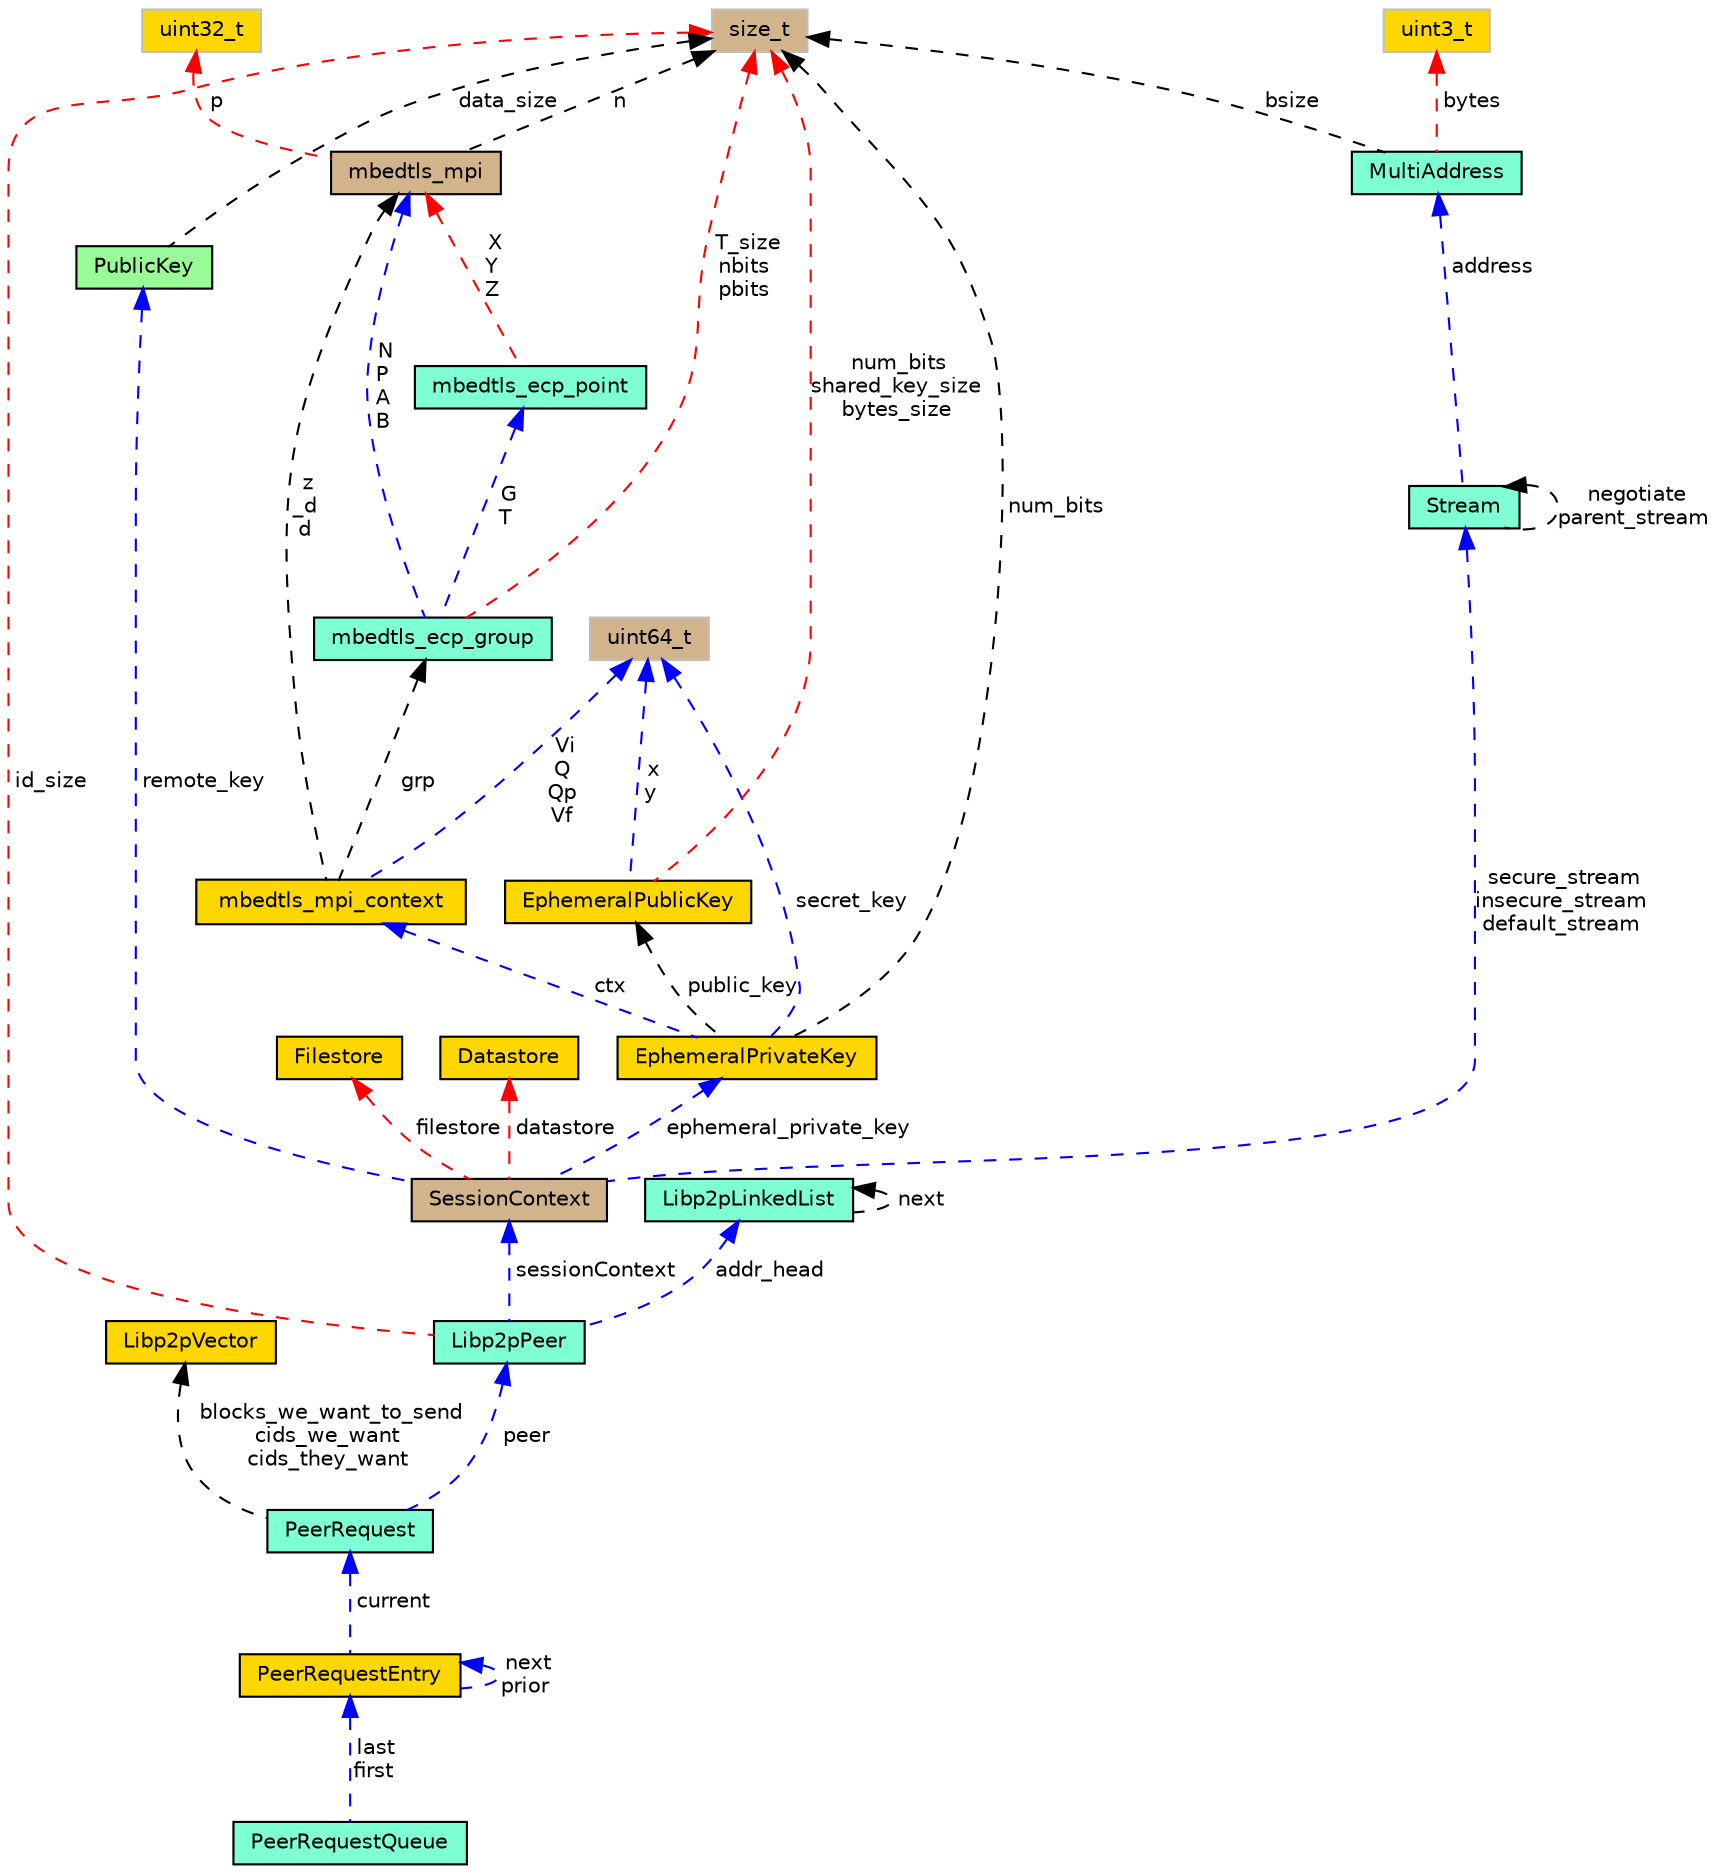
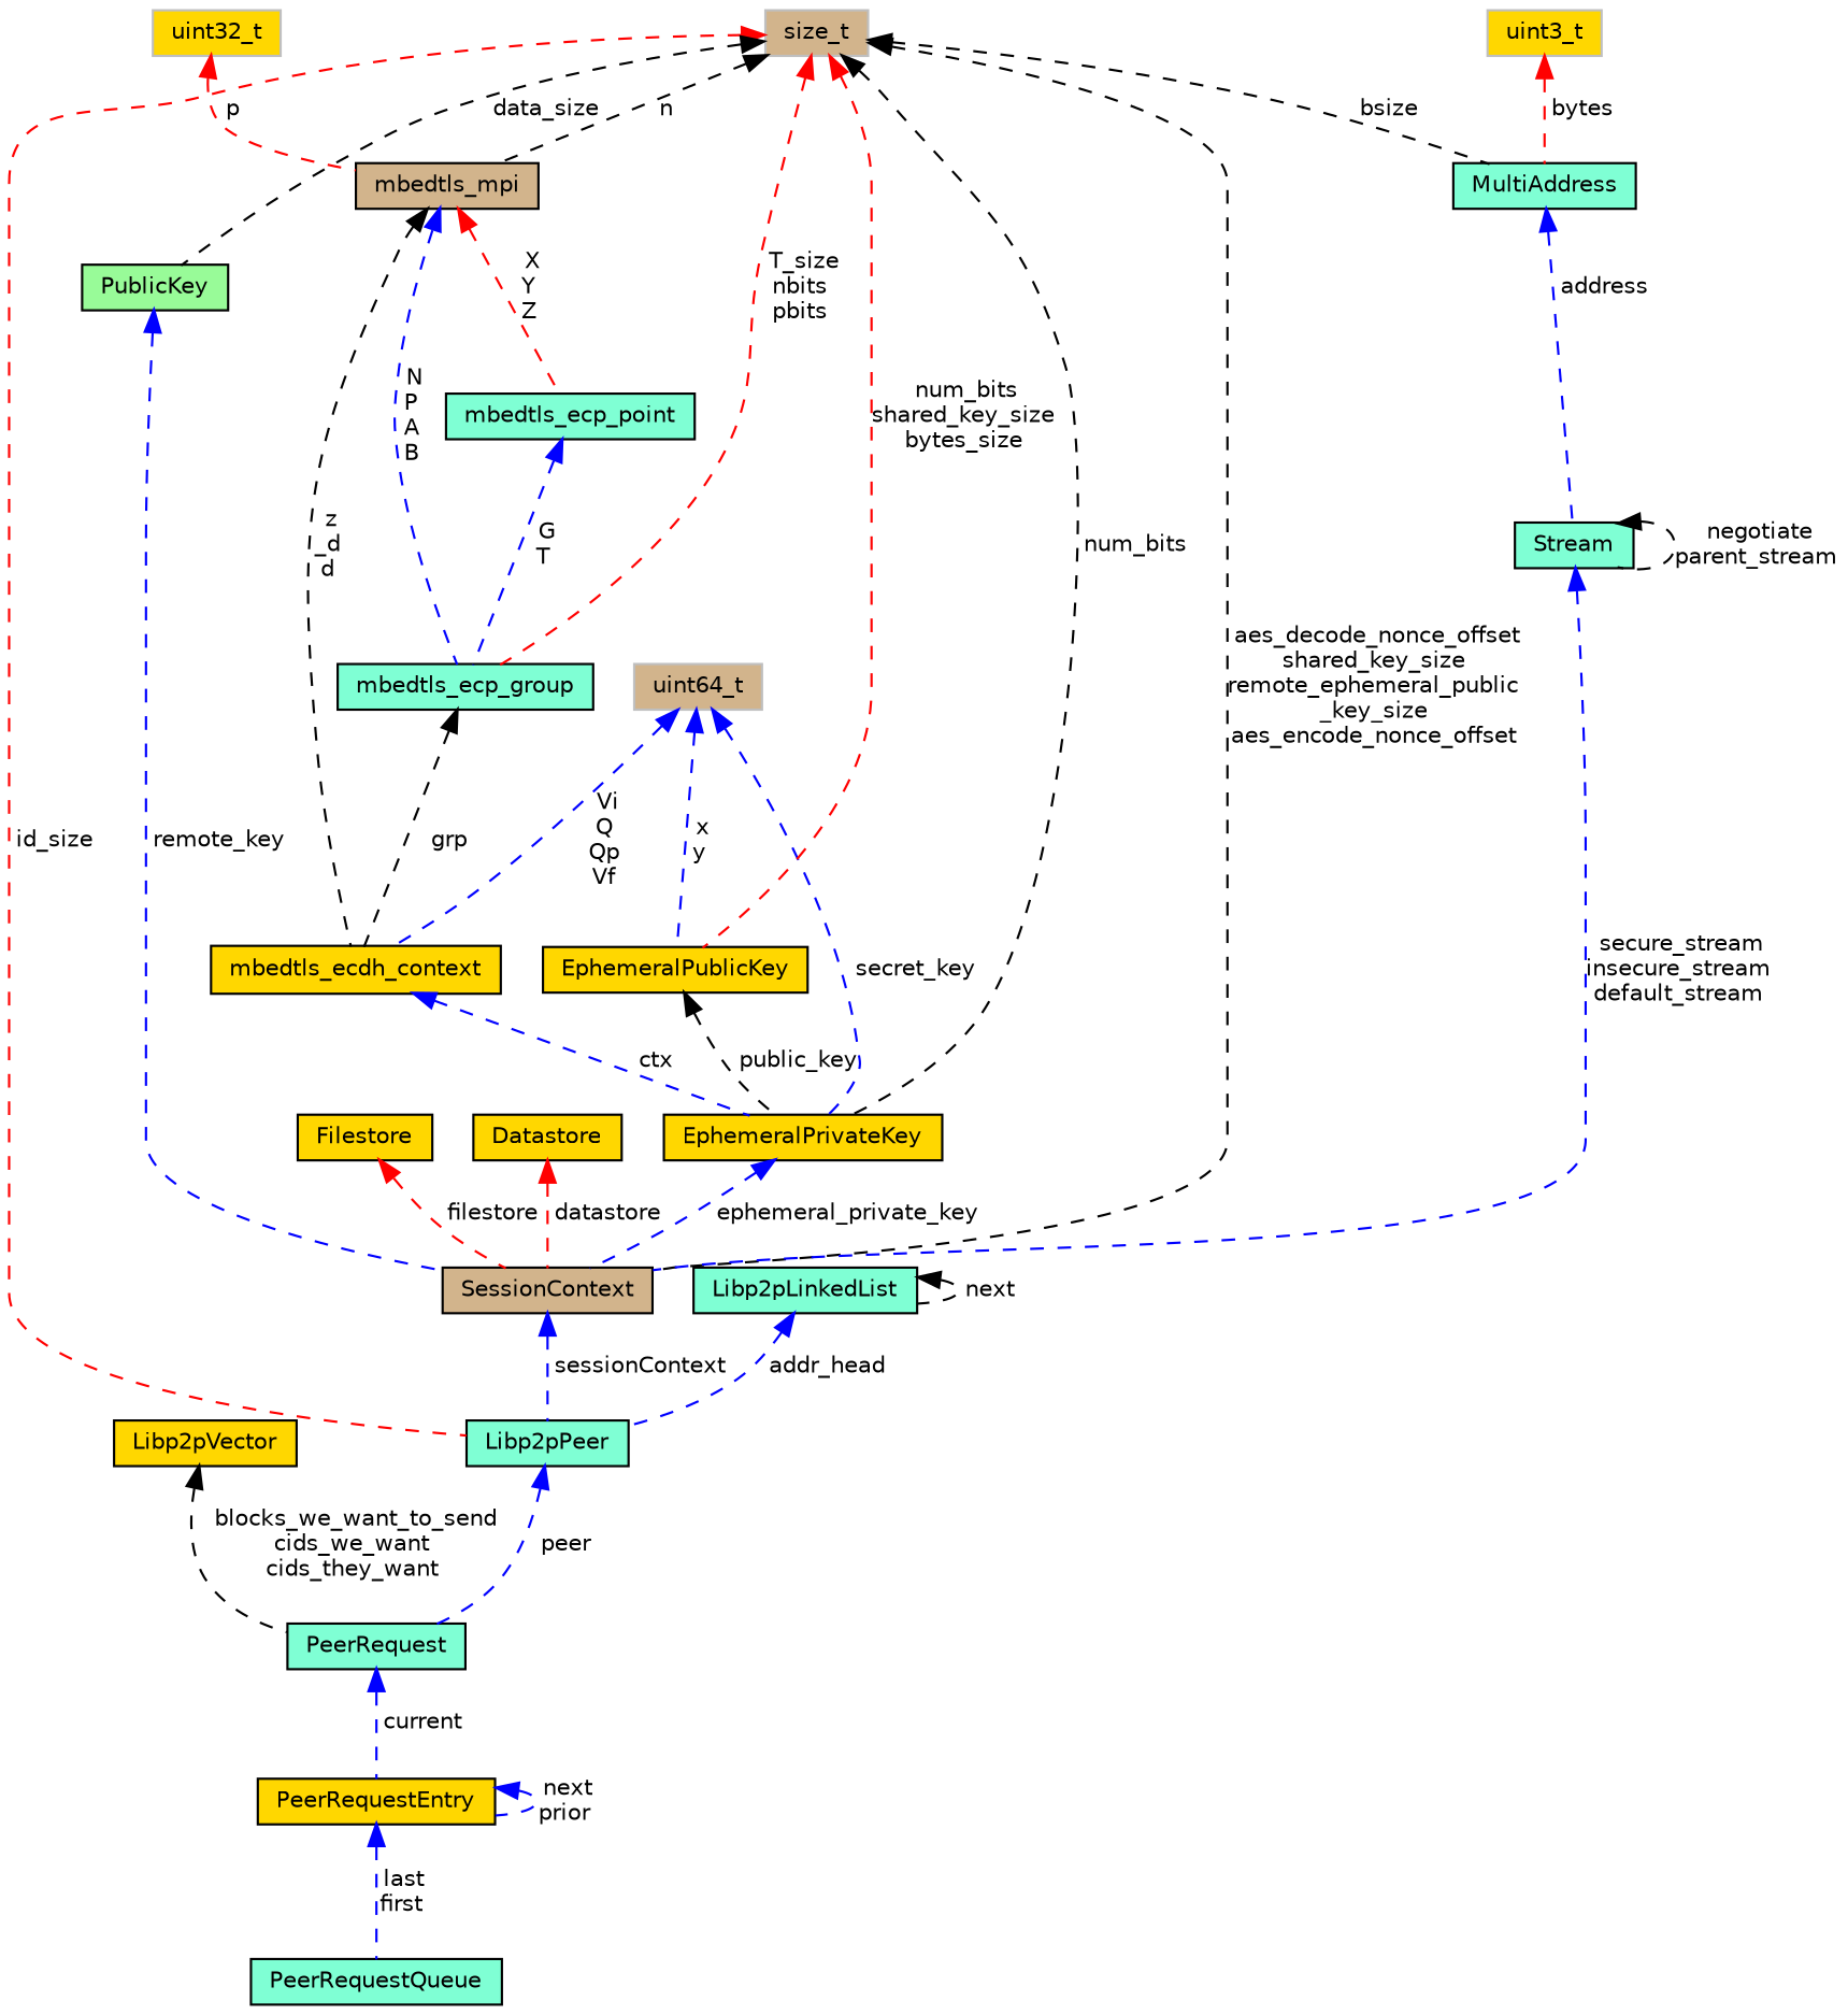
  digraph {
    node [color=black fillcolor=gold fontname=Helvetica fontsize=10 shape=record style=filled]
    edge [color=blue dir=back fontname=Helvetica fontsize=10 labelfontname=Helvetica labelfontsize=10 style=dashed]
    n1 [fillcolor=aquamarine fontcolor=black height=0.2 label=PeerRequestQueue width=0.4]
    n2 [height=0.2 label=PeerRequestEntry width=0.4]
    n3 [fillcolor=aquamarine height=0.2 label=PeerRequest width=0.4]
    n4 [height=0.2 label=Libp2pVector width=0.4]
    n5 [fillcolor=aquamarine height=0.2 label=Libp2pPeer width=0.4]
    n6 [fillcolor=tan height=0.2 label=SessionContext width=0.4]
    n7 [height=0.2 label=EphemeralPrivateKey width=0.4]
    n8 [color=grey75 fillcolor=tan height=0.2 label=uint64_t width=0.4]
    n9 [height=0.2 label=EphemeralPublicKey width=0.4]
-   n10 [height=0.2 label=mbedtls_mpi_context width=0.4]
+   n10 [height=0.2 label=mbedtls_ecdh_context width=0.4]
    n11 [color=grey75 fillcolor=tan height=0.2 label=size_t width=0.4]
    n12 [fillcolor=aquamarine height=0.2 label=mbedtls_ecp_group width=0.4]
    n13 [fillcolor=tan height=0.2 label=mbedtls_mpi width=0.4]
    n14 [fillcolor=palegreen height=0.2 label=PublicKey width=0.4]
    n15 [fillcolor=aquamarine height=0.2 label=MultiAddress width=0.4]
    n16 [fillcolor=aquamarine height=0.2 label=mbedtls_ecp_point width=0.4]
    n17 [fillcolor=aquamarine height=0.2 label=Stream width=0.4]
    n18 [color=grey75 height=0.2 label=uint32_t width=0.4]
    n19 [height=0.2 label=Filestore width=0.4]
    n20 [height=0.2 label=Datastore width=0.4]
    n21 [color=grey75 height=0.2 label=uint3_t width=0.4]
    n22 [fillcolor=aquamarine height=0.2 label=Libp2pLinkedList width=0.4]
    n2 -> n1 [label=" last\nfirst"]
    n2 -> n2 [label=" next\nprior"]
    n3 -> n2 [label=" current"]
    n4 -> n3 [color=black label=" blocks_we_want_to_send\ncids_we_want\ncids_they_want"]
    n5 -> n3 [label=" peer"]
    n6 -> n5 [label=" sessionContext"]
    n7 -> n6 [label=" ephemeral_private_key"]
    n8 -> n7 [label=" secret_key"]
    n8 -> n9 [label=" x\ny"]
    n8 -> n10 [label=" Vi\nQ\nQp\nVf"]
    n9 -> n7 [color=black label=" public_key"]
    n10 -> n7 [label=" ctx"]
    n11 -> n5 [color=red label=" id_size"]
+   n11 -> n6 [color=black label=" aes_decode_nonce_offset\nshared_key_size\nremote_ephemeral_public\l_key_size\naes_encode_nonce_offset"]
    n11 -> n7 [color=black label=" num_bits"]
    n11 -> n9 [color=red label=" num_bits\nshared_key_size\nbytes_size"]
    n11 -> n12 [color=red label=" T_size\nnbits\npbits"]
    n11 -> n13 [color=black label=" n"]
    n11 -> n14 [color=black label=" data_size"]
    n11 -> n15 [color=black label=" bsize"]
    n12 -> n10 [color=black label=" grp"]
    n13 -> n10 [color=black label=" z\n_d\nd"]
    n13 -> n12 [label=" N\nP\nA\nB"]
    n13 -> n16 [color=red label=" X\nY\nZ"]
    n14 -> n6 [label=" remote_key"]
    n15 -> n17 [label=" address"]
    n16 -> n12 [label=" G\nT"]
    n17 -> n6 [label=" secure_stream\ninsecure_stream\ndefault_stream"]
    n17 -> n17 [color=black label=" negotiate\nparent_stream"]
    n18 -> n13 [color=red label=" p"]
    n19 -> n6 [color=red label=" filestore"]
    n20 -> n6 [color=red label=" datastore"]
    n21 -> n15 [color=red label=" bytes"]
    n22 -> n5 [label=" addr_head"]
    n22 -> n22 [color=black label=" next"]
  }
